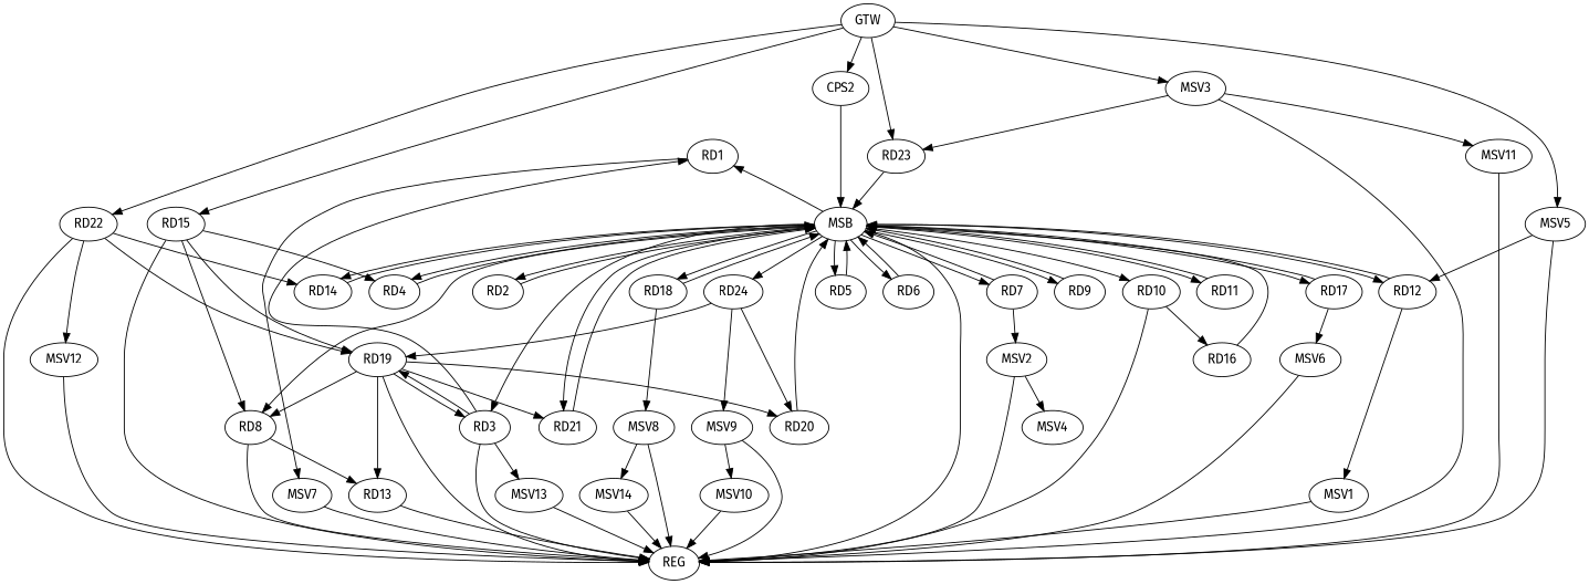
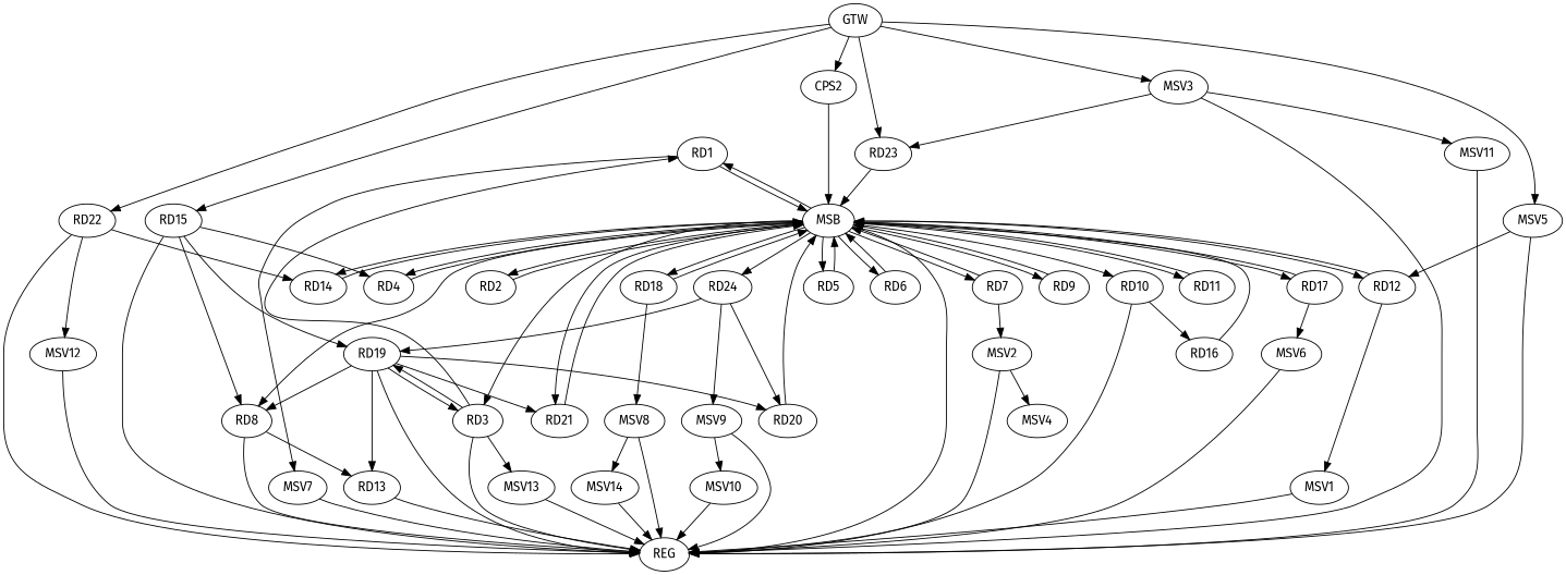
  strict digraph {
    fontname="Fira Sans"
    node [fontname="Fira Sans"]
    edge [fontname="Fira Sans"]
    n1 [label=RD1]
    n2 [label=MSB]
    n3 [label=MSV7]
    n4 [label=RD2]
    n5 [label=RD3]
    n6 [label=REG]
    n7 [label=RD4]
    n8 [label=RD5]
    n9 [label=RD6]
    n10 [label=RD7]
    n11 [label=RD8]
    n12 [label=RD9]
    n13 [label=RD10]
    n14 [label=RD11]
    n15 [label=RD12]
    n16 [label=RD14]
    n17 [label=RD17]
    n18 [label=RD18]
    n19 [label=RD21]
    n20 [label=RD24]
    n21 [label=RD19]
    n22 [label=MSV13]
    n23 [label=RD13]
    n24 [label=RD20]
    n25 [label=MSV2]
    n26 [label=MSV4]
    n27 [label=RD16]
    n28 [label=MSV1]
    n29 [label=RD15]
    n30 [label=MSV6]
    n31 [label=MSV8]
    n32 [label=MSV14]
    n33 [label=RD22]
    n34 [label=MSV12]
    n35 [label=RD23]
    n36 [label=MSV9]
    n37 [label=MSV10]
    n38 [label=CPS2]
    n39 [label=GTW]
    n40 [label=MSV3]
    n41 [label=MSV5]
    n42 [label=MSV11]
+   n1 -> n2
    n1 -> n3
    n2 -> n1
    n2 -> n4
    n2 -> n5
    n2 -> n6
    n2 -> n7
    n2 -> n8
    n2 -> n9
    n2 -> n10
    n2 -> n11
    n2 -> n12
    n2 -> n13
    n2 -> n14
    n2 -> n15
    n2 -> n16
    n2 -> n17
    n2 -> n18
    n2 -> n19
    n2 -> n20
    n3 -> n6
    n4 -> n2
    n5 -> n1
    n5 -> n6
    n5 -> n21
    n5 -> n22
    n7 -> n2
    n8 -> n2
    n9 -> n2
    n10 -> n2
    n10 -> n25
    n11 -> n6
    n11 -> n23
    n12 -> n2
    n13 -> n6
    n13 -> n27
    n14 -> n2
    n15 -> n2
    n15 -> n28
    n16 -> n2
    n17 -> n2
    n17 -> n30
    n18 -> n2
    n18 -> n31
    n19 -> n2
    n20 -> n21
    n20 -> n24
    n20 -> n36
    n21 -> n5
    n21 -> n6
    n21 -> n11
    n21 -> n19
    n21 -> n23
    n21 -> n24
    n22 -> n6
    n23 -> n6
    n24 -> n2
    n25 -> n6
    n25 -> n26
    n27 -> n2
    n28 -> n6
    n29 -> n6
    n29 -> n7
    n29 -> n11
    n29 -> n21
    n30 -> n6
    n31 -> n6
    n31 -> n32
    n32 -> n6
    n33 -> n6
    n33 -> n16
-   n33 -> n21
    n33 -> n34
    n34 -> n6
    n35 -> n2
    n36 -> n6
    n36 -> n37
    n37 -> n6
    n38 -> n2
    n39 -> n29
    n39 -> n33
    n39 -> n35
    n39 -> n38
    n39 -> n40
    n39 -> n41
    n40 -> n6
    n40 -> n35
    n40 -> n42
    n41 -> n6
    n41 -> n15
    n42 -> n6
  }
